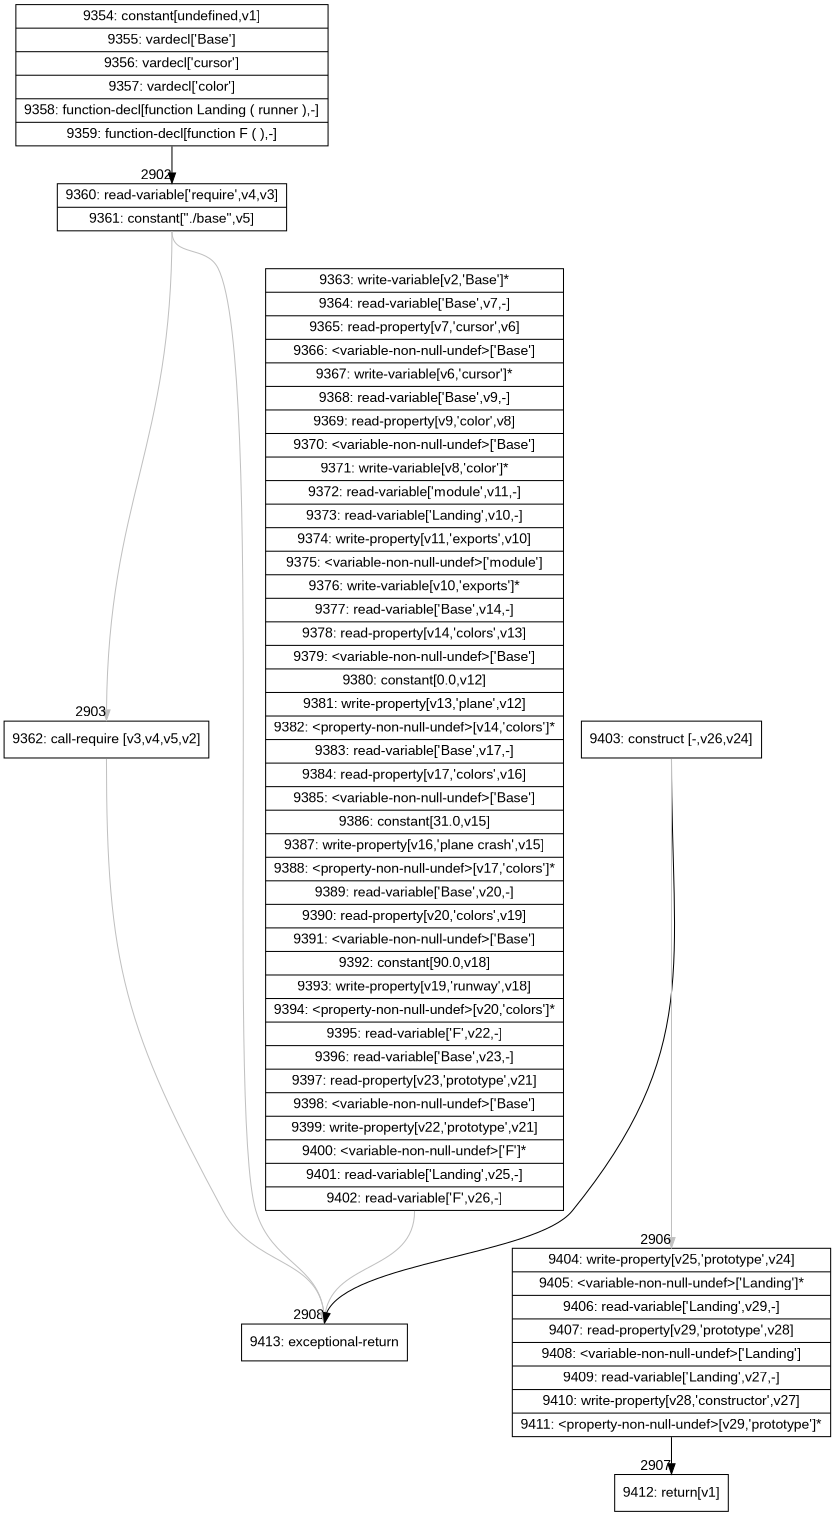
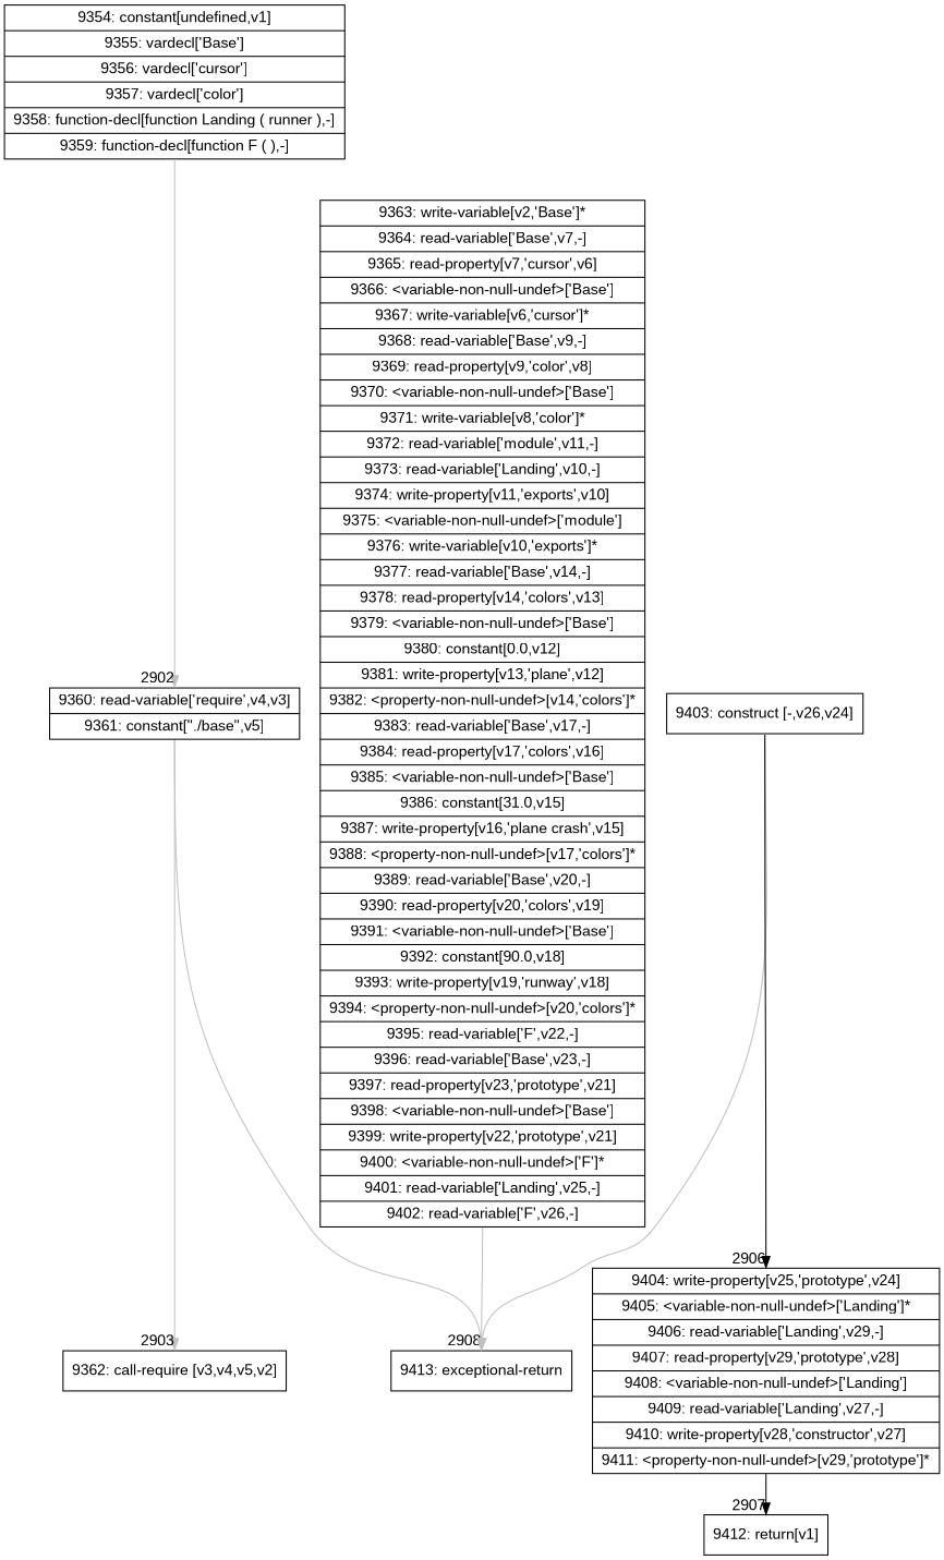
  digraph {
    fontname="Liberation Sans"
    rankdir=TD
    node [fontname="Liberation Sans" shape=record]
    edge [fontname="Liberation Sans" headport=n tailport=s color=gray]
    n1 [label="{9354: constant[undefined,v1]|9355: vardecl['Base']|9356: vardecl['cursor']|9357: vardecl['color']|9358: function-decl[function Landing ( runner ),-]|9359: function-decl[function F ( ),-]}"]
    n2 [label="{9360: read-variable['require',v4,v3]|9361: constant[\"./base\",v5]}"]
    n3 [label="{9362: call-require [v3,v4,v5,v2]}"]
    n4 [label="{9413: exceptional-return}"]
    n5 [label="{9363: write-variable[v2,'Base']*|9364: read-variable['Base',v7,-]|9365: read-property[v7,'cursor',v6]|9366: \<variable-non-null-undef\>['Base']|9367: write-variable[v6,'cursor']*|9368: read-variable['Base',v9,-]|9369: read-property[v9,'color',v8]|9370: \<variable-non-null-undef\>['Base']|9371: write-variable[v8,'color']*|9372: read-variable['module',v11,-]|9373: read-variable['Landing',v10,-]|9374: write-property[v11,'exports',v10]|9375: \<variable-non-null-undef\>['module']|9376: write-variable[v10,'exports']*|9377: read-variable['Base',v14,-]|9378: read-property[v14,'colors',v13]|9379: \<variable-non-null-undef\>['Base']|9380: constant[0.0,v12]|9381: write-property[v13,'plane',v12]|9382: \<property-non-null-undef\>[v14,'colors']*|9383: read-variable['Base',v17,-]|9384: read-property[v17,'colors',v16]|9385: \<variable-non-null-undef\>['Base']|9386: constant[31.0,v15]|9387: write-property[v16,'plane crash',v15]|9388: \<property-non-null-undef\>[v17,'colors']*|9389: read-variable['Base',v20,-]|9390: read-property[v20,'colors',v19]|9391: \<variable-non-null-undef\>['Base']|9392: constant[90.0,v18]|9393: write-property[v19,'runway',v18]|9394: \<property-non-null-undef\>[v20,'colors']*|9395: read-variable['F',v22,-]|9396: read-variable['Base',v23,-]|9397: read-property[v23,'prototype',v21]|9398: \<variable-non-null-undef\>['Base']|9399: write-property[v22,'prototype',v21]|9400: \<variable-non-null-undef\>['F']*|9401: read-variable['Landing',v25,-]|9402: read-variable['F',v26,-]}"]
    n6 [label="{9403: construct [-,v26,v24]}"]
    n7 [label="{9404: write-property[v25,'prototype',v24]|9405: \<variable-non-null-undef\>['Landing']*|9406: read-variable['Landing',v29,-]|9407: read-property[v29,'prototype',v28]|9408: \<variable-non-null-undef\>['Landing']|9409: read-variable['Landing',v27,-]|9410: write-property[v28,'constructor',v27]|9411: \<property-non-null-undef\>[v29,'prototype']*}"]
    n8 [label="{9412: return[v1]}"]
-   n1 -> n2 [headlabel="      2902" color=""]
+   n1 -> n2 [headlabel="      2902"]
    n2 -> n3 [headlabel="      2903"]
    n2 -> n4 [headlabel="      2908"]
-   n3 -> n4
    n5 -> n4
-   n6 -> n4 [color=black]
-   n6 -> n7 [headlabel="      2906"]
+   n6 -> n4
+   n6 -> n7 [headlabel="      2906" color=""]
    n7 -> n8 [headlabel="      2907" color=""]
  }
